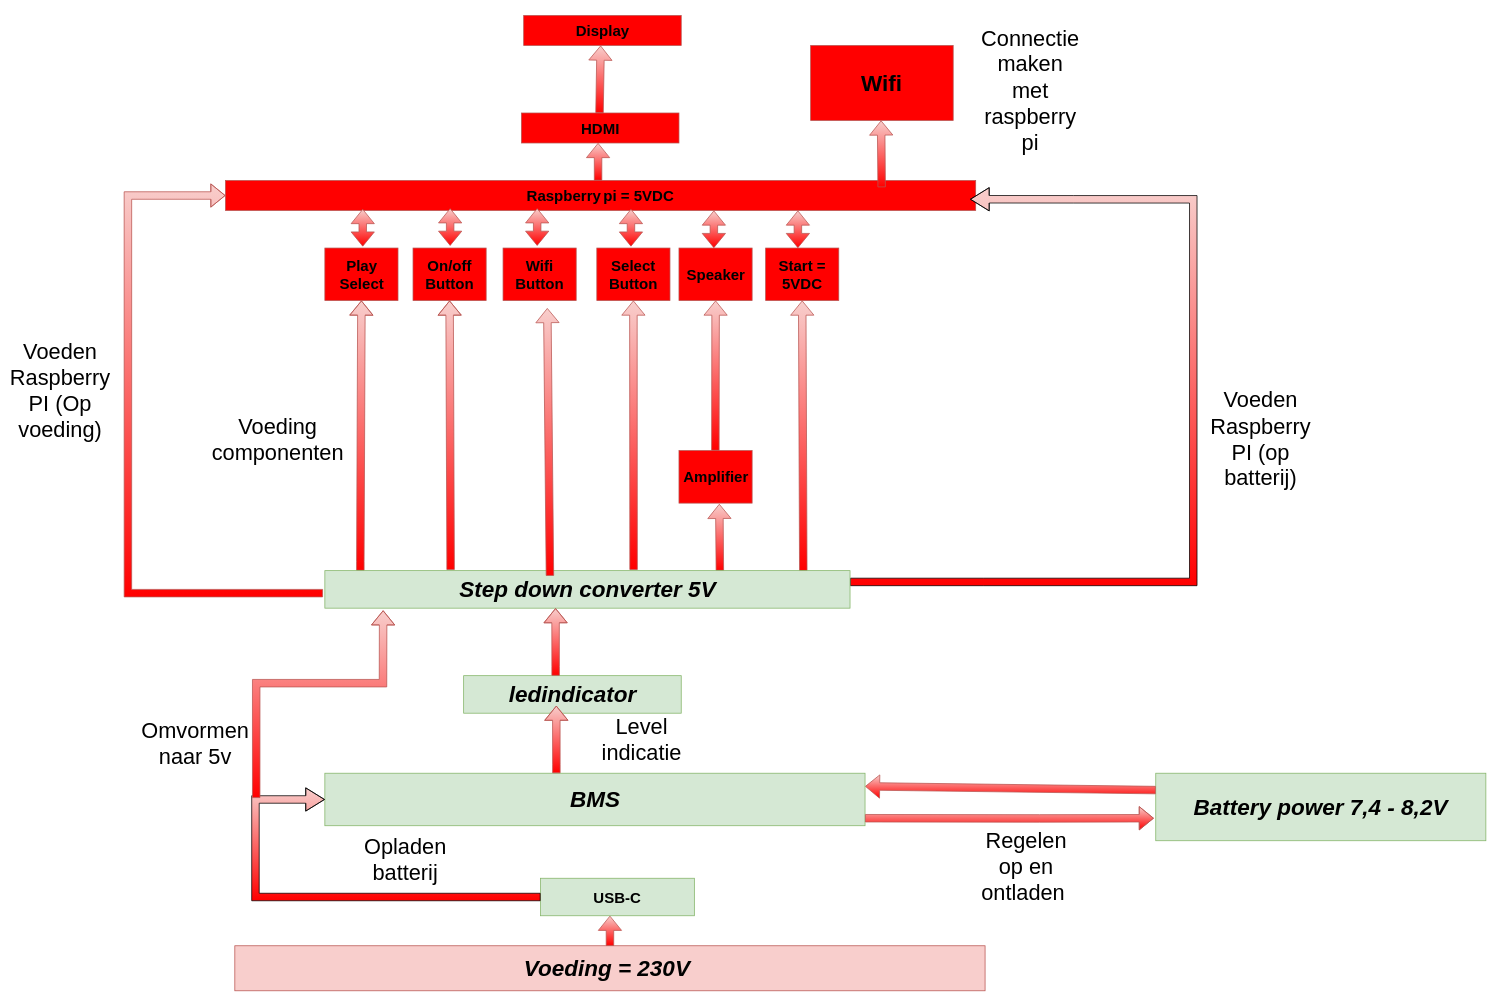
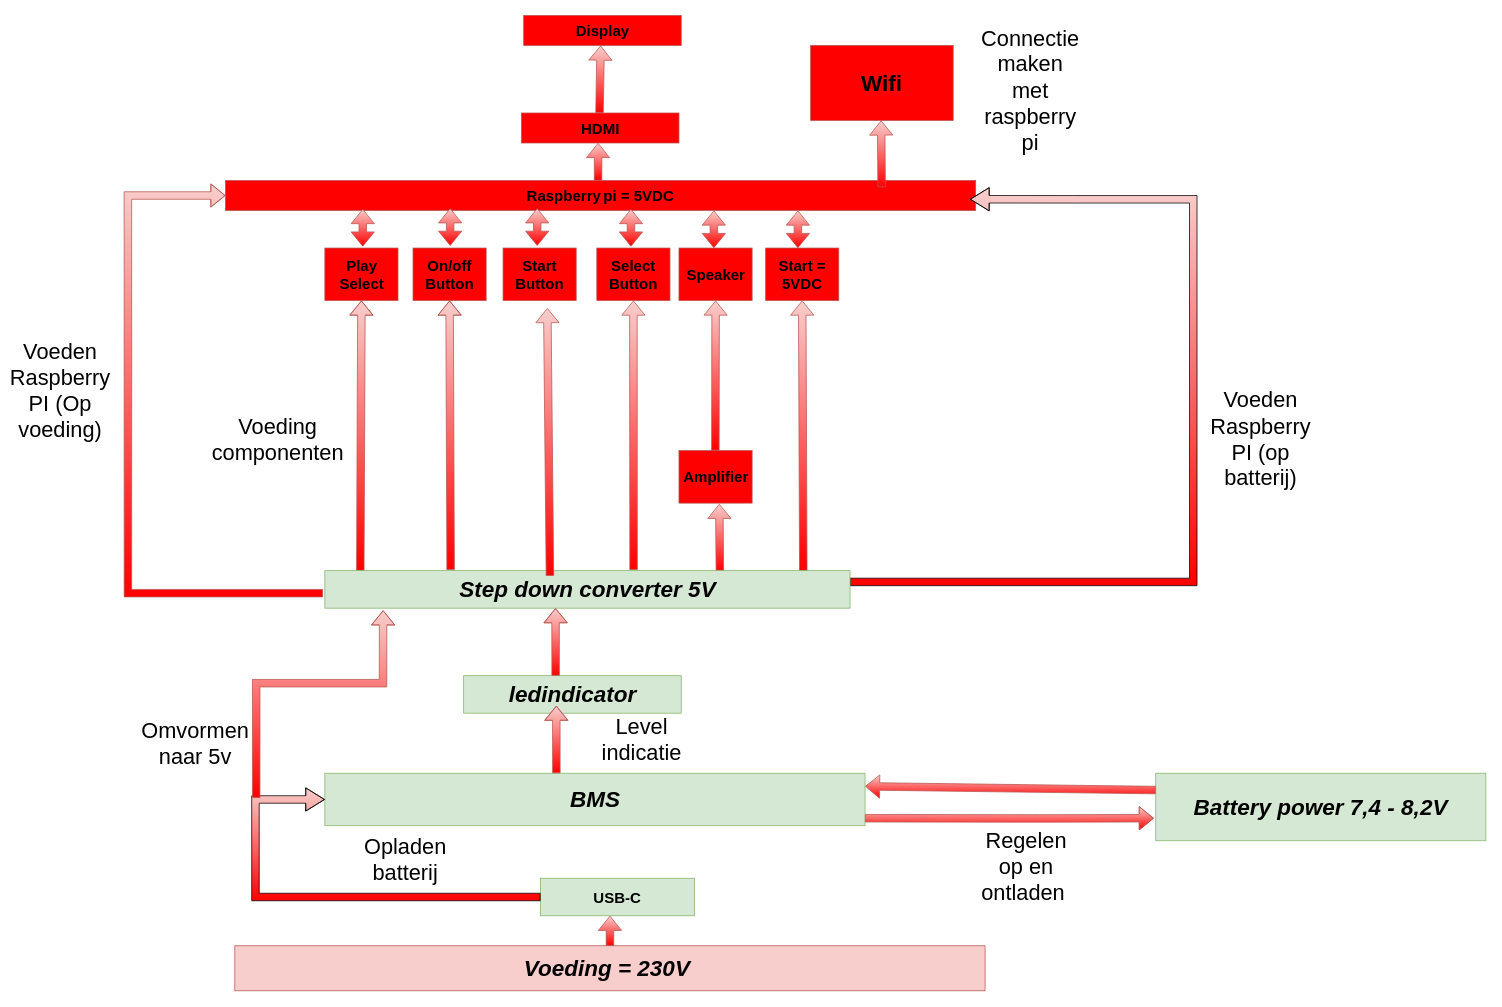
  <mxCell id="0" />
  <mxCell id="1" parent="0" />
  <mxCell id="2" value="&lt;span style=&quot;font-size: 30px;&quot;&gt;&lt;b&gt;&lt;i&gt;Battery power 7,4 - 8,2V&lt;/i&gt;&lt;/b&gt;&lt;/span&gt;" style="text;html=1;align=center;verticalAlign=middle;whiteSpace=wrap;rounded=0;fillColor=#d5e8d4;strokeColor=#82b366;" parent="1" vertex="1"><mxGeometry x="1540" y="1030" width="440" height="90" as="geometry" /></mxCell>
  <mxCell id="3" value="&lt;b&gt;&lt;i&gt;&lt;font style=&quot;font-size: 30px;&quot;&gt;Voeding = 230V&amp;nbsp;&lt;/font&gt;&lt;/i&gt;&lt;/b&gt;" style="rounded=0;whiteSpace=wrap;html=1;fillColor=#f8cecc;strokeColor=#b85450;" parent="1" vertex="1"><mxGeometry x="312.5" y="1260" width="1000" height="60" as="geometry" /></mxCell>
  <mxCell id="4" value="&lt;b&gt;&lt;font style=&quot;font-size: 20px;&quot;&gt;Play Select&lt;/font&gt;&lt;/b&gt;" style="rounded=0;whiteSpace=wrap;html=1;fillColor=#FF0000;gradientColor=#FF0000;strokeColor=#b85450;" parent="1" vertex="1"><mxGeometry x="432.5" y="330" width="97.5" height="70" as="geometry" /></mxCell>
  <mxCell id="5" value="&lt;font style=&quot;font-size: 20px;&quot;&gt;&lt;b&gt;Speaker&lt;/b&gt;&lt;/font&gt;" style="rounded=0;whiteSpace=wrap;html=1;fillColor=#FF0000;gradientColor=#FF0000;strokeColor=#b85450;" parent="1" vertex="1"><mxGeometry x="904.5" y="330" width="97.5" height="70" as="geometry" /></mxCell>
  <mxCell id="6" value="&lt;font style=&quot;font-size: 20px;&quot;&gt;&lt;b&gt;Display&lt;/b&gt;&lt;/font&gt;" style="rounded=0;whiteSpace=wrap;html=1;fillColor=#FF0000;gradientColor=#FF0000;strokeColor=#b85450;" parent="1" vertex="1"><mxGeometry x="697.5" y="20" width="210" height="40" as="geometry" /></mxCell>
  <mxCell id="7" value="" style="shape=flexArrow;endArrow=classic;html=1;rounded=0;fillColor=#f8cecc;strokeColor=#b85450;gradientColor=#FF0000;" parent="1" edge="1"><mxGeometry width="50" height="50" relative="1" as="geometry"><mxPoint x="959" y="760" as="sourcePoint" /><mxPoint x="958.25" y="671" as="targetPoint" /></mxGeometry></mxCell>
  <mxCell id="8" value="&lt;b&gt;&lt;font style=&quot;font-size: 20px;&quot;&gt;Raspberry&lt;/font&gt; &lt;font style=&quot;font-size: 20px;&quot;&gt;pi = 5VDC&lt;/font&gt;&lt;/b&gt;" style="rounded=0;whiteSpace=wrap;html=1;fillColor=#FF0000;gradientColor=#FF0000;strokeColor=#b85450;" parent="1" vertex="1"><mxGeometry y="240" width="1000" height="40" as="geometry" x="300" /></mxCell>
  <mxCell id="9" value="" style="shape=flexArrow;endArrow=classic;startArrow=classic;html=1;rounded=0;fillColor=#f8cecc;gradientColor=#ff0000;strokeColor=#b85450;" parent="1" edge="1"><mxGeometry width="100" height="100" relative="1" as="geometry"><mxPoint x="483" y="328" as="sourcePoint" /><mxPoint x="483" y="278" as="targetPoint" /></mxGeometry></mxCell>
  <mxCell id="10" value="" style="shape=flexArrow;endArrow=classic;startArrow=classic;html=1;rounded=0;fillColor=#f8cecc;gradientColor=#ff0000;strokeColor=#b85450;" parent="1" edge="1"><mxGeometry width="100" height="100" relative="1" as="geometry"><mxPoint x="951" y="330" as="sourcePoint" /><mxPoint x="951" y="280" as="targetPoint" /></mxGeometry></mxCell>
  <mxCell id="11" value="&lt;span style=&quot;font-size: 20px;&quot;&gt;&lt;b&gt;Start = 5VDC&lt;/b&gt;&lt;/span&gt;" style="rounded=0;whiteSpace=wrap;html=1;fillColor=#FF0000;gradientColor=#FF0000;strokeColor=#b85450;" parent="1" vertex="1"><mxGeometry x="1020" y="330" width="97.5" height="70" as="geometry" /></mxCell>
  <mxCell id="12" value="" style="shape=flexArrow;endArrow=classic;html=1;rounded=0;fillColor=#f8cecc;strokeColor=#b85450;gradientColor=#FF0000;entryX=0.5;entryY=1;entryDx=0;entryDy=0;exitX=0.911;exitY=0.005;exitDx=0;exitDy=0;exitPerimeter=0;" parent="1" source="31" target="11" edge="1"><mxGeometry width="50" height="50" relative="1" as="geometry"><mxPoint x="1076" y="760" as="sourcePoint" /><mxPoint x="1070" y="400" as="targetPoint" /></mxGeometry></mxCell>
  <mxCell id="13" value="" style="shape=flexArrow;endArrow=classic;startArrow=classic;html=1;rounded=0;fillColor=#f8cecc;gradientColor=#ff0000;strokeColor=#b85450;" parent="1" edge="1"><mxGeometry width="100" height="100" relative="1" as="geometry"><mxPoint x="1063" y="330" as="sourcePoint" /><mxPoint x="1063" y="280" as="targetPoint" /></mxGeometry></mxCell>
  <mxCell id="14" value="" style="shape=flexArrow;endArrow=classic;html=1;rounded=0;fillColor=#f8cecc;strokeColor=#b85450;gradientColor=#FF0000;" parent="1" edge="1"><mxGeometry width="50" height="50" relative="1" as="geometry"><mxPoint x="796.67" y="240" as="sourcePoint" /><mxPoint x="796.67" y="190" as="targetPoint" /></mxGeometry></mxCell>
  <mxCell id="15" value="" style="shape=flexArrow;endArrow=classic;html=1;rounded=0;fillColor=#f8cecc;strokeColor=#b85450;gradientColor=#FF0000;" parent="1" edge="1"><mxGeometry width="50" height="50" relative="1" as="geometry"><mxPoint x="812.5" y="1260" as="sourcePoint" /><mxPoint x="812.5" y="1220" as="targetPoint" /></mxGeometry></mxCell>
  <mxCell id="16" value="&lt;span style=&quot;font-size: 20px;&quot;&gt;&lt;b&gt;On/off Button&lt;/b&gt;&lt;/span&gt;" style="rounded=0;whiteSpace=wrap;html=1;fillColor=#FF0000;gradientColor=#FF0000;strokeColor=#b85450;" parent="1" vertex="1"><mxGeometry x="550" y="330" width="97.5" height="70" as="geometry" /></mxCell>
  <mxCell id="17" value="" style="shape=flexArrow;endArrow=classic;startArrow=classic;html=1;rounded=0;fillColor=#f8cecc;gradientColor=#ff0000;strokeColor=#b85450;" parent="1" edge="1"><mxGeometry width="100" height="100" relative="1" as="geometry"><mxPoint x="599.5" y="327" as="sourcePoint" /><mxPoint x="599.5" y="277" as="targetPoint" /></mxGeometry></mxCell>
- <mxCell id="18" value="&lt;span style=&quot;font-size: 20px;&quot;&gt;&lt;b&gt;Wifi Button&lt;/b&gt;&lt;/span&gt;" style="rounded=0;whiteSpace=wrap;html=1;fillColor=#FF0000;gradientColor=#FF0000;strokeColor=#b85450;" parent="1" vertex="1"><mxGeometry x="670" y="330" width="97.5" height="70" as="geometry" /></mxCell>
+ <mxCell id="18" value="&lt;span style=&quot;font-size: 20px;&quot;&gt;&lt;b&gt;Start Button&lt;/b&gt;&lt;/span&gt;" style="rounded=0;whiteSpace=wrap;html=1;fillColor=#FF0000;gradientColor=#FF0000;strokeColor=#b85450;" parent="1" vertex="1"><mxGeometry x="670" y="330" width="97.5" height="70" as="geometry" /></mxCell>
  <mxCell id="19" value="" style="shape=flexArrow;endArrow=classic;html=1;rounded=0;fillColor=#f8cecc;strokeColor=#b85450;gradientColor=#FF0000;exitX=0;exitY=0.25;exitDx=0;exitDy=0;entryX=1;entryY=0.25;entryDx=0;entryDy=0;" parent="1" source="2" target="26" edge="1"><mxGeometry width="50" height="50" relative="1" as="geometry"><mxPoint x="1380" y="1040" as="sourcePoint" /><mxPoint x="1226.25" y="1040" as="targetPoint" /></mxGeometry></mxCell>
  <mxCell id="20" value="" style="shape=flexArrow;endArrow=classic;startArrow=classic;html=1;rounded=0;fillColor=#f8cecc;gradientColor=#ff0000;strokeColor=#b85450;" parent="1" edge="1"><mxGeometry width="100" height="100" relative="1" as="geometry"><mxPoint x="715.5" y="327" as="sourcePoint" /><mxPoint x="715.5" y="277" as="targetPoint" /></mxGeometry></mxCell>
  <mxCell id="21" value="&lt;span style=&quot;font-size: 20px;&quot;&gt;&lt;b&gt;Select Button&lt;/b&gt;&lt;/span&gt;" style="rounded=0;whiteSpace=wrap;html=1;fillColor=#FF0000;gradientColor=#FF0000;strokeColor=#b85450;" parent="1" vertex="1"><mxGeometry x="795" y="330" width="97.5" height="70" as="geometry" /></mxCell>
  <mxCell id="22" value="" style="shape=flexArrow;endArrow=classic;html=1;rounded=0;fillColor=#f8cecc;strokeColor=#b85450;gradientColor=#FF0000;entryX=0.5;entryY=1;entryDx=0;entryDy=0;exitX=0.386;exitY=0;exitDx=0;exitDy=0;exitPerimeter=0;" parent="1" target="21" edge="1"><mxGeometry width="50" height="50" relative="1" as="geometry"><mxPoint x="844" y="759" as="sourcePoint" /><mxPoint x="864.5" y="708" as="targetPoint" /></mxGeometry></mxCell>
  <mxCell id="23" value="" style="shape=flexArrow;endArrow=classic;startArrow=classic;html=1;rounded=0;fillColor=#f8cecc;gradientColor=#ff0000;strokeColor=#b85450;" parent="1" edge="1"><mxGeometry width="100" height="100" relative="1" as="geometry"><mxPoint x="840.5" y="328" as="sourcePoint" /><mxPoint x="840.5" y="278" as="targetPoint" /></mxGeometry></mxCell>
  <mxCell id="24" value="" style="shape=flexArrow;endArrow=classic;html=1;rounded=0;fillColor=#f8cecc;strokeColor=#b85450;gradientColor=#FF0000;entryX=0.5;entryY=1;entryDx=0;entryDy=0;" parent="1" target="4" edge="1"><mxGeometry width="50" height="50" relative="1" as="geometry"><mxPoint x="479.79" y="760" as="sourcePoint" /><mxPoint x="479.54" y="668" as="targetPoint" /><Array as="points"><mxPoint x="479.79" y="748" /></Array></mxGeometry></mxCell>
  <mxCell id="25" value="&lt;span style=&quot;font-size: 20px;&quot;&gt;&lt;b&gt;USB-C&lt;/b&gt;&lt;/span&gt;" style="rounded=0;whiteSpace=wrap;html=1;fillColor=#D5E8D4;gradientColor=none;strokeColor=#82B366;" parent="1" vertex="1"><mxGeometry x="720" y="1170" width="205" height="50" as="geometry" /></mxCell>
  <mxCell id="26" value="&lt;span style=&quot;font-size: 30px;&quot;&gt;&lt;b&gt;&lt;i&gt;BMS&lt;/i&gt;&lt;/b&gt;&lt;/span&gt;" style="text;html=1;align=center;verticalAlign=middle;whiteSpace=wrap;rounded=0;fillColor=#d5e8d4;strokeColor=#82b366;" parent="1" vertex="1"><mxGeometry x="432.5" y="1030" width="720" height="70" as="geometry" /></mxCell>
  <mxCell id="27" value="" style="shape=flexArrow;endArrow=classic;html=1;rounded=0;fontSize=12;startSize=8;endSize=8;exitX=0;exitY=0.5;exitDx=0;exitDy=0;fillColor=#F8CECC;gradientColor=#FF0000;entryX=0;entryY=0.5;entryDx=0;entryDy=0;" parent="1" source="25" target="26" edge="1"><mxGeometry width="50" height="50" relative="1" as="geometry"><mxPoint x="400" y="1050" as="sourcePoint" /><mxPoint x="420" y="900" as="targetPoint" /><Array as="points"><mxPoint x="340" y="1195" /><mxPoint x="340" y="1065" /></Array></mxGeometry></mxCell>
  <mxCell id="28" value="" style="shape=flexArrow;endArrow=classic;html=1;rounded=0;fontSize=12;startSize=8;endSize=8;fillColor=#F8CECC;gradientColor=#FF0000;" parent="1" edge="1"><mxGeometry width="50" height="50" relative="1" as="geometry"><mxPoint x="1132.5" y="775.04" as="sourcePoint" /><mxPoint x="1292.5" y="264.97" as="targetPoint" /><Array as="points"><mxPoint x="1310" y="775.04" /><mxPoint x="1590" y="775.04" /><mxPoint x="1590" y="265.04" /><mxPoint x="1430" y="265.04" /></Array></mxGeometry></mxCell>
  <mxCell id="29" value="" style="shape=flexArrow;endArrow=classic;html=1;rounded=0;fillColor=#f8cecc;strokeColor=#b85450;gradientColor=#FF0000;entryX=0.5;entryY=1;entryDx=0;entryDy=0;" parent="1" target="16" edge="1"><mxGeometry width="50" height="50" relative="1" as="geometry"><mxPoint x="600.09" y="759" as="sourcePoint" /><mxPoint x="599.84" y="667" as="targetPoint" /><Array as="points"><mxPoint x="600.09" y="747" /></Array></mxGeometry></mxCell>
  <mxCell id="30" value="&lt;span style=&quot;font-size: 30px;&quot;&gt;&lt;b&gt;&lt;i&gt;ledindicator&lt;/i&gt;&lt;/b&gt;&lt;/span&gt;" style="text;html=1;align=center;verticalAlign=middle;whiteSpace=wrap;rounded=0;fillColor=#d5e8d4;strokeColor=#82b366;" parent="1" vertex="1"><mxGeometry x="617.5" y="900" width="290" height="50" as="geometry" /></mxCell>
  <mxCell id="31" value="&lt;span style=&quot;font-size: 30px;&quot;&gt;&lt;b&gt;&lt;i&gt;Step down converter 5V&lt;/i&gt;&lt;/b&gt;&lt;/span&gt;" style="text;html=1;align=center;verticalAlign=middle;whiteSpace=wrap;rounded=0;fillColor=#d5e8d4;strokeColor=#82b366;" parent="1" vertex="1"><mxGeometry x="432.5" y="760" width="700" height="50" as="geometry" /></mxCell>
  <mxCell id="32" value="&lt;font style=&quot;font-size: 29px;&quot;&gt;Omvormen naar 5v&lt;/font&gt;" style="text;html=1;align=center;verticalAlign=middle;whiteSpace=wrap;rounded=0;" parent="1" vertex="1"><mxGeometry x="200" y="940" width="120" height="100" as="geometry" /></mxCell>
  <mxCell id="33" value="" style="shape=flexArrow;endArrow=classic;html=1;rounded=0;fillColor=#f8cecc;strokeColor=#b85450;gradientColor=#FF0000;entryX=0;entryY=0.5;entryDx=0;entryDy=0;" parent="1" target="8" edge="1"><mxGeometry width="50" height="50" relative="1" as="geometry"><mxPoint x="430" y="790" as="sourcePoint" /><mxPoint x="400" y="710" as="targetPoint" /><Array as="points"><mxPoint x="170" y="790" /><mxPoint x="170" y="260" /></Array></mxGeometry></mxCell>
  <mxCell id="34" value="&lt;font style=&quot;font-size: 20px;&quot;&gt;&lt;b&gt;HDMI&lt;/b&gt;&lt;/font&gt;" style="rounded=0;whiteSpace=wrap;html=1;fillColor=#FF0000;gradientColor=#FF0000;strokeColor=#b85450;" parent="1" vertex="1"><mxGeometry x="694.5" y="150" width="210" height="40" as="geometry" /></mxCell>
  <mxCell id="35" value="" style="shape=flexArrow;endArrow=classic;html=1;rounded=0;fillColor=#f8cecc;strokeColor=#b85450;gradientColor=#FF0000;entryX=0.5;entryY=1;entryDx=0;entryDy=0;exitX=0.275;exitY=-0.019;exitDx=0;exitDy=0;exitPerimeter=0;" parent="1" edge="1"><mxGeometry width="50" height="50" relative="1" as="geometry"><mxPoint x="798.59" y="150" as="sourcePoint" /><mxPoint x="800.09" y="60.14" as="targetPoint" /></mxGeometry></mxCell>
  <mxCell id="36" value="&lt;font style=&quot;font-size: 20px;&quot;&gt;&lt;b&gt;Amplifier&lt;/b&gt;&lt;/font&gt;" style="rounded=0;whiteSpace=wrap;html=1;fillColor=#FF0000;gradientColor=#FF0000;strokeColor=#b85450;" parent="1" vertex="1"><mxGeometry x="904.5" y="600" width="97.5" height="70" as="geometry" /></mxCell>
  <mxCell id="37" value="" style="shape=flexArrow;endArrow=classic;html=1;rounded=0;fillColor=#f8cecc;strokeColor=#b85450;gradientColor=#FF0000;" parent="1" edge="1"><mxGeometry width="50" height="50" relative="1" as="geometry"><mxPoint x="953" y="600" as="sourcePoint" /><mxPoint x="953.34" y="400" as="targetPoint" /></mxGeometry></mxCell>
  <mxCell id="38" value="&lt;font style=&quot;font-size: 29px;&quot;&gt;Voeden Raspberry PI (Op voeding)&lt;/font&gt;" style="text;html=1;align=center;verticalAlign=middle;whiteSpace=wrap;rounded=0;" parent="1" vertex="1"><mxGeometry x="20" y="470" width="120" height="100" as="geometry" /></mxCell>
  <mxCell id="39" value="&lt;font style=&quot;font-size: 29px;&quot;&gt;Voeden Raspberry PI (op batterij)&lt;/font&gt;" style="text;html=1;align=center;verticalAlign=middle;whiteSpace=wrap;rounded=1;" parent="1" vertex="1"><mxGeometry x="1620" y="535" width="120" height="100" as="geometry" /></mxCell>
  <mxCell id="40" value="&lt;font style=&quot;font-size: 29px;&quot;&gt;Opladen batterij&lt;/font&gt;" style="text;html=1;align=center;verticalAlign=middle;whiteSpace=wrap;rounded=0;" parent="1" vertex="1"><mxGeometry x="490" y="1105" width="100" height="80" as="geometry" /></mxCell>
  <mxCell id="41" value="&lt;font style=&quot;font-size: 29px;&quot;&gt;Regelen op en ontladen&amp;nbsp;&lt;/font&gt;" style="text;html=1;align=center;verticalAlign=middle;whiteSpace=wrap;rounded=0;" parent="1" vertex="1"><mxGeometry x="1350" y="1150" width="35" height="10" as="geometry" /></mxCell>
  <mxCell id="42" value="&lt;font style=&quot;font-size: 29px;&quot;&gt;Voeding componenten&lt;/font&gt;" style="text;html=1;align=center;verticalAlign=middle;whiteSpace=wrap;rounded=0;" parent="1" vertex="1"><mxGeometry y="530" width="140" height="110" as="geometry" x="300" /></mxCell>
  <mxCell id="43" value="" style="shape=flexArrow;endArrow=classic;html=1;rounded=0;fillColor=#f8cecc;strokeColor=#b85450;gradientColor=#FF0000;entryX=0.111;entryY=1.058;entryDx=0;entryDy=0;exitX=0.318;exitY=0.067;exitDx=0;exitDy=0;exitPerimeter=0;entryPerimeter=0;" parent="1" target="31" edge="1"><mxGeometry width="50" height="50" relative="1" as="geometry"><mxPoint x="341" y="1063" as="sourcePoint" /><mxPoint x="340" y="840" as="targetPoint" /><Array as="points"><mxPoint x="341" y="910" /><mxPoint x="510" y="910" /></Array></mxGeometry></mxCell>
  <mxCell id="44" value="" style="shape=flexArrow;endArrow=classic;html=1;rounded=0;fillColor=#f8cecc;strokeColor=#b85450;gradientColor=#FF0000;entryX=0.5;entryY=1;entryDx=0;entryDy=0;exitX=0.275;exitY=-0.019;exitDx=0;exitDy=0;exitPerimeter=0;" parent="1" edge="1"><mxGeometry width="50" height="50" relative="1" as="geometry"><mxPoint x="732.5" y="766.86" as="sourcePoint" /><mxPoint x="729" y="410" as="targetPoint" /></mxGeometry></mxCell>
  <mxCell id="45" value="" style="shape=flexArrow;endArrow=classic;html=1;rounded=0;fillColor=#f8cecc;strokeColor=#b85450;gradientColor=#FF0000;" parent="1" edge="1"><mxGeometry width="50" height="50" relative="1" as="geometry"><mxPoint x="1152.5" y="1090" as="sourcePoint" /><mxPoint x="1537.5" y="1090" as="targetPoint" /><Array as="points"><mxPoint x="1385" y="1090.25" /></Array></mxGeometry></mxCell>
  <mxCell id="46" value="&lt;font style=&quot;font-size: 30px;&quot;&gt;&lt;b&gt;Wifi&lt;/b&gt;&lt;/font&gt;" style="rounded=0;whiteSpace=wrap;html=1;fillColor=#FF0000;gradientColor=#FF0000;strokeColor=#b85450;" parent="1" vertex="1"><mxGeometry x="1080" y="60" width="190" height="100" as="geometry" /></mxCell>
  <mxCell id="47" value="" style="shape=flexArrow;endArrow=classic;html=1;rounded=0;fillColor=#f8cecc;strokeColor=#b85450;gradientColor=#FF0000;" parent="1" edge="1"><mxGeometry width="50" height="50" relative="1" as="geometry"><mxPoint x="1174.64" y="249" as="sourcePoint" /><mxPoint x="1173.89" y="160" as="targetPoint" /></mxGeometry></mxCell>
  <mxCell id="48" value="" style="shape=flexArrow;endArrow=classic;html=1;rounded=0;fillColor=#f8cecc;strokeColor=#b85450;gradientColor=#FF0000;" parent="1" edge="1"><mxGeometry width="50" height="50" relative="1" as="geometry"><mxPoint x="741.09" y="1030" as="sourcePoint" /><mxPoint x="741" y="940" as="targetPoint" /><Array as="points"><mxPoint x="741.09" y="1018" /></Array></mxGeometry></mxCell>
  <mxCell id="49" value="" style="shape=flexArrow;endArrow=classic;html=1;rounded=0;fillColor=#f8cecc;strokeColor=#b85450;gradientColor=#FF0000;" parent="1" edge="1"><mxGeometry width="50" height="50" relative="1" as="geometry"><mxPoint x="740.09" y="900" as="sourcePoint" /><mxPoint x="740" y="810" as="targetPoint" /><Array as="points"><mxPoint x="740.09" y="888" /></Array></mxGeometry></mxCell>
  <mxCell id="50" value="&lt;font style=&quot;font-size: 29px;&quot;&gt;Connectie maken met raspberry pi&lt;/font&gt;" style="text;html=1;align=center;verticalAlign=middle;whiteSpace=wrap;rounded=0;" parent="1" vertex="1"><mxGeometry x="1312.5" y="70" width="120" height="100" as="geometry" /></mxCell>
  <mxCell id="51" value="&lt;span style=&quot;font-size: 29px;&quot;&gt;Level indicatie&lt;/span&gt;" style="text;html=1;align=center;verticalAlign=middle;whiteSpace=wrap;rounded=0;" parent="1" vertex="1"><mxGeometry x="785" y="930" width="140" height="110" as="geometry" /></mxCell>
